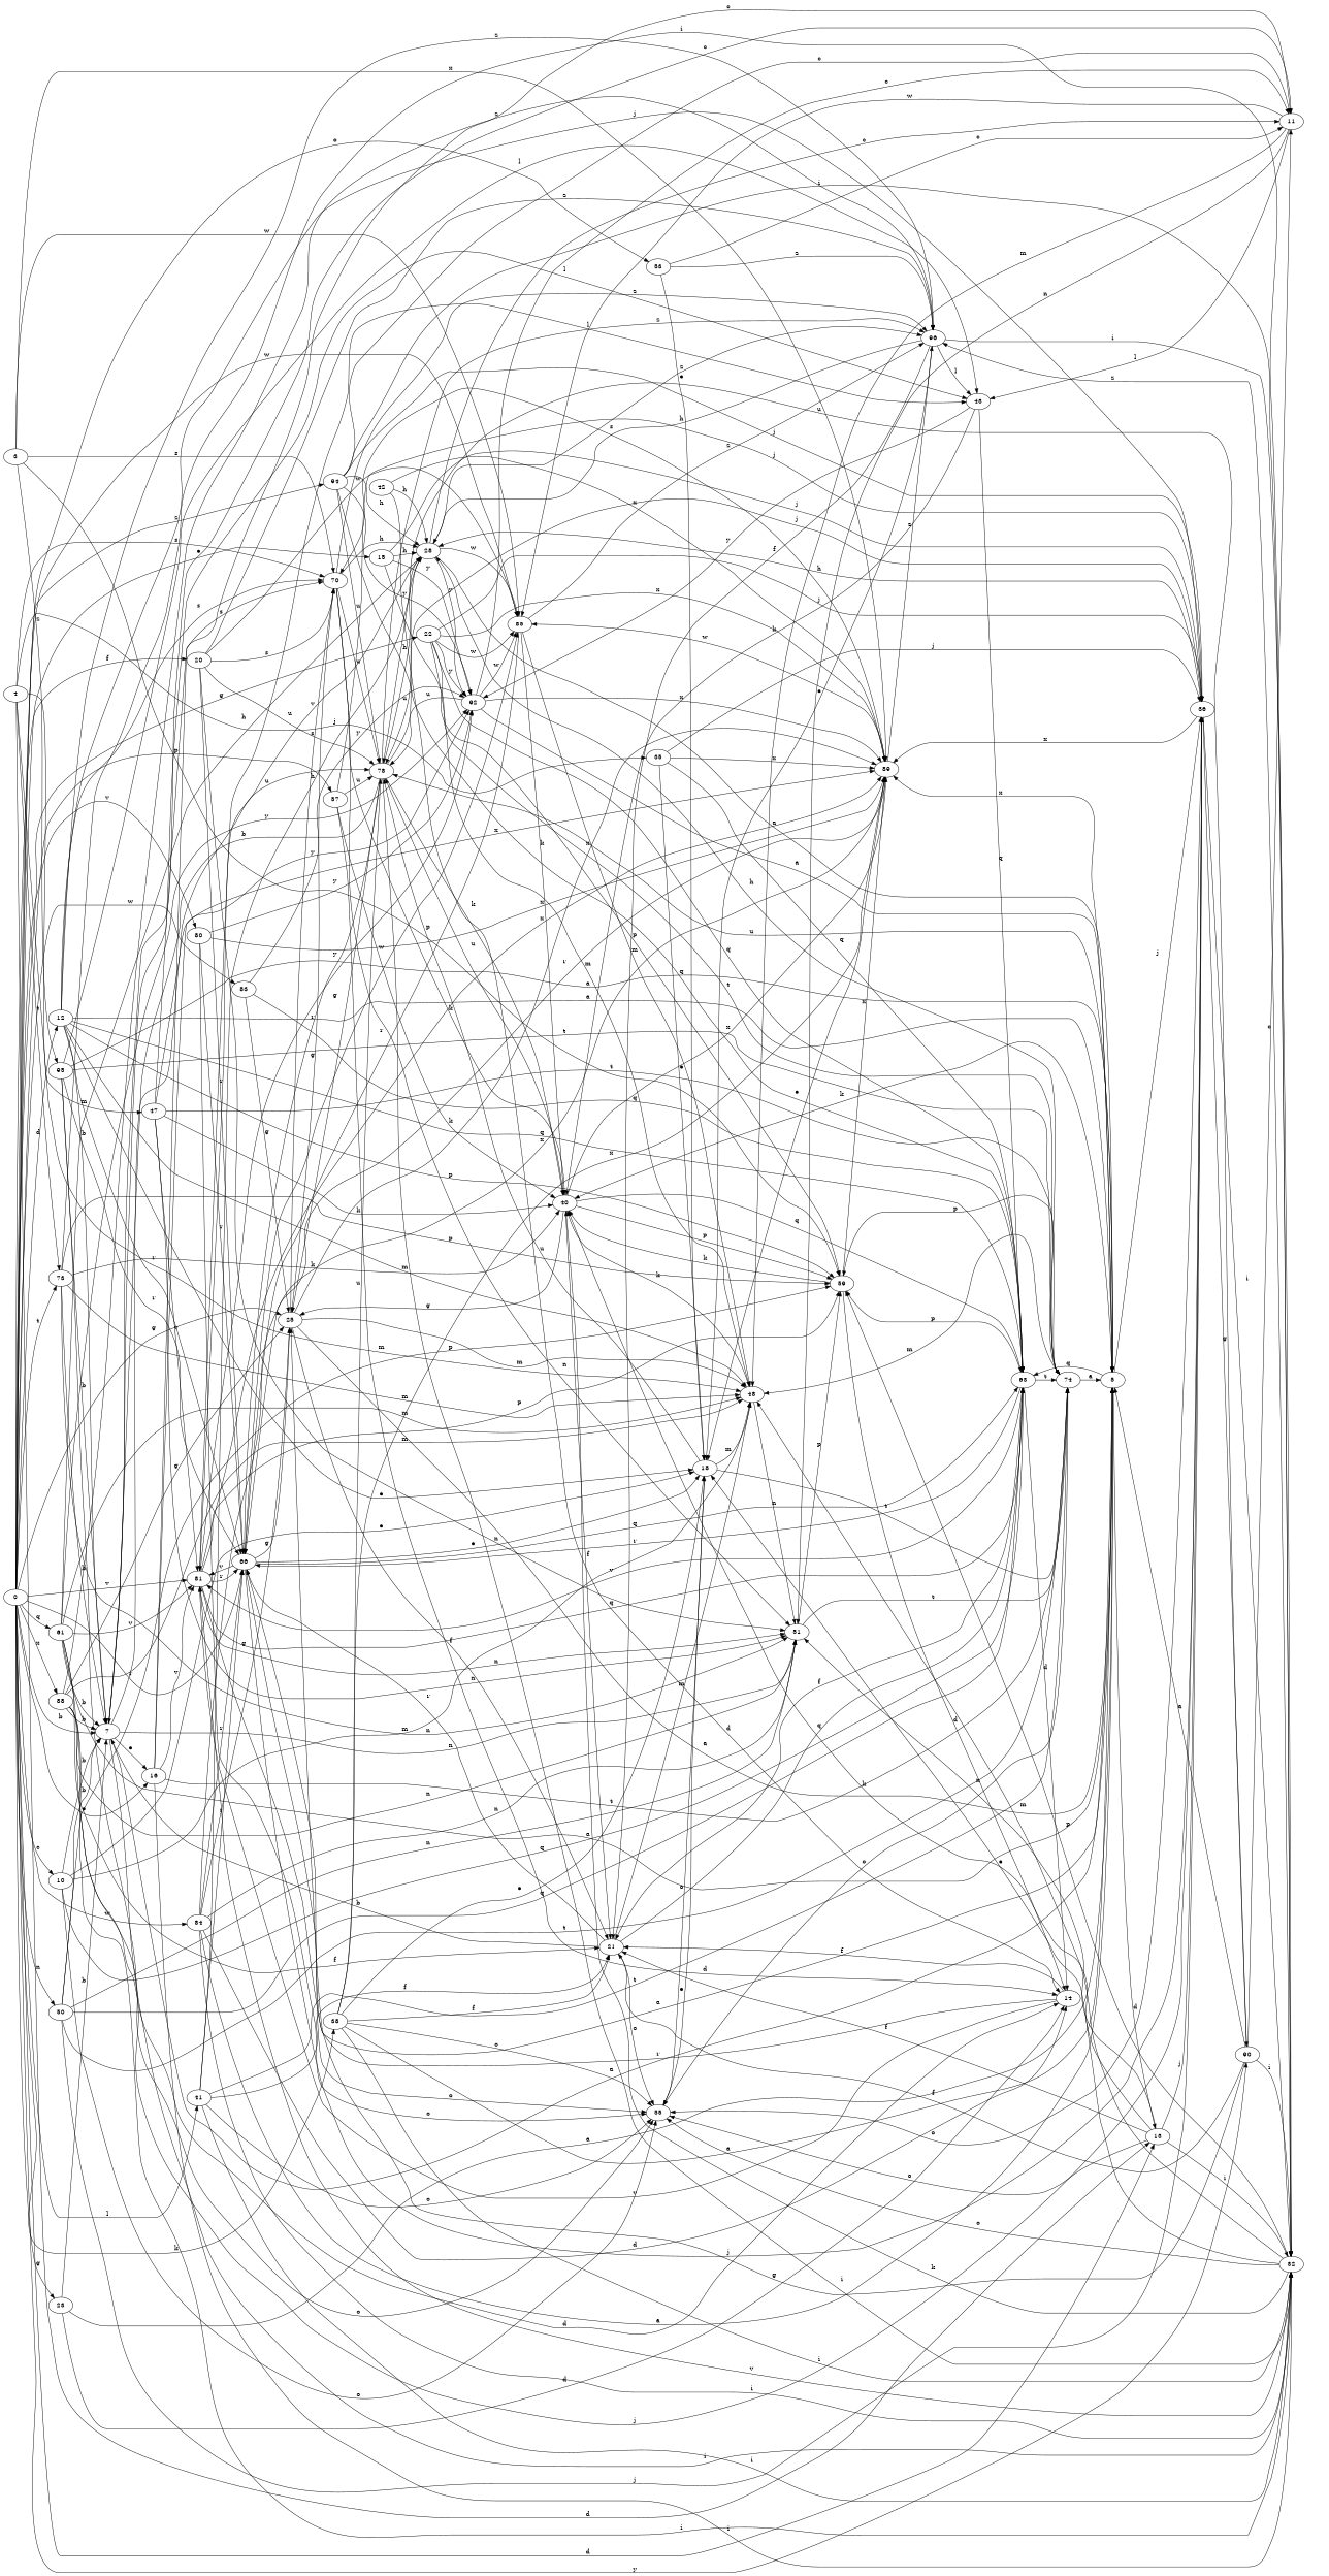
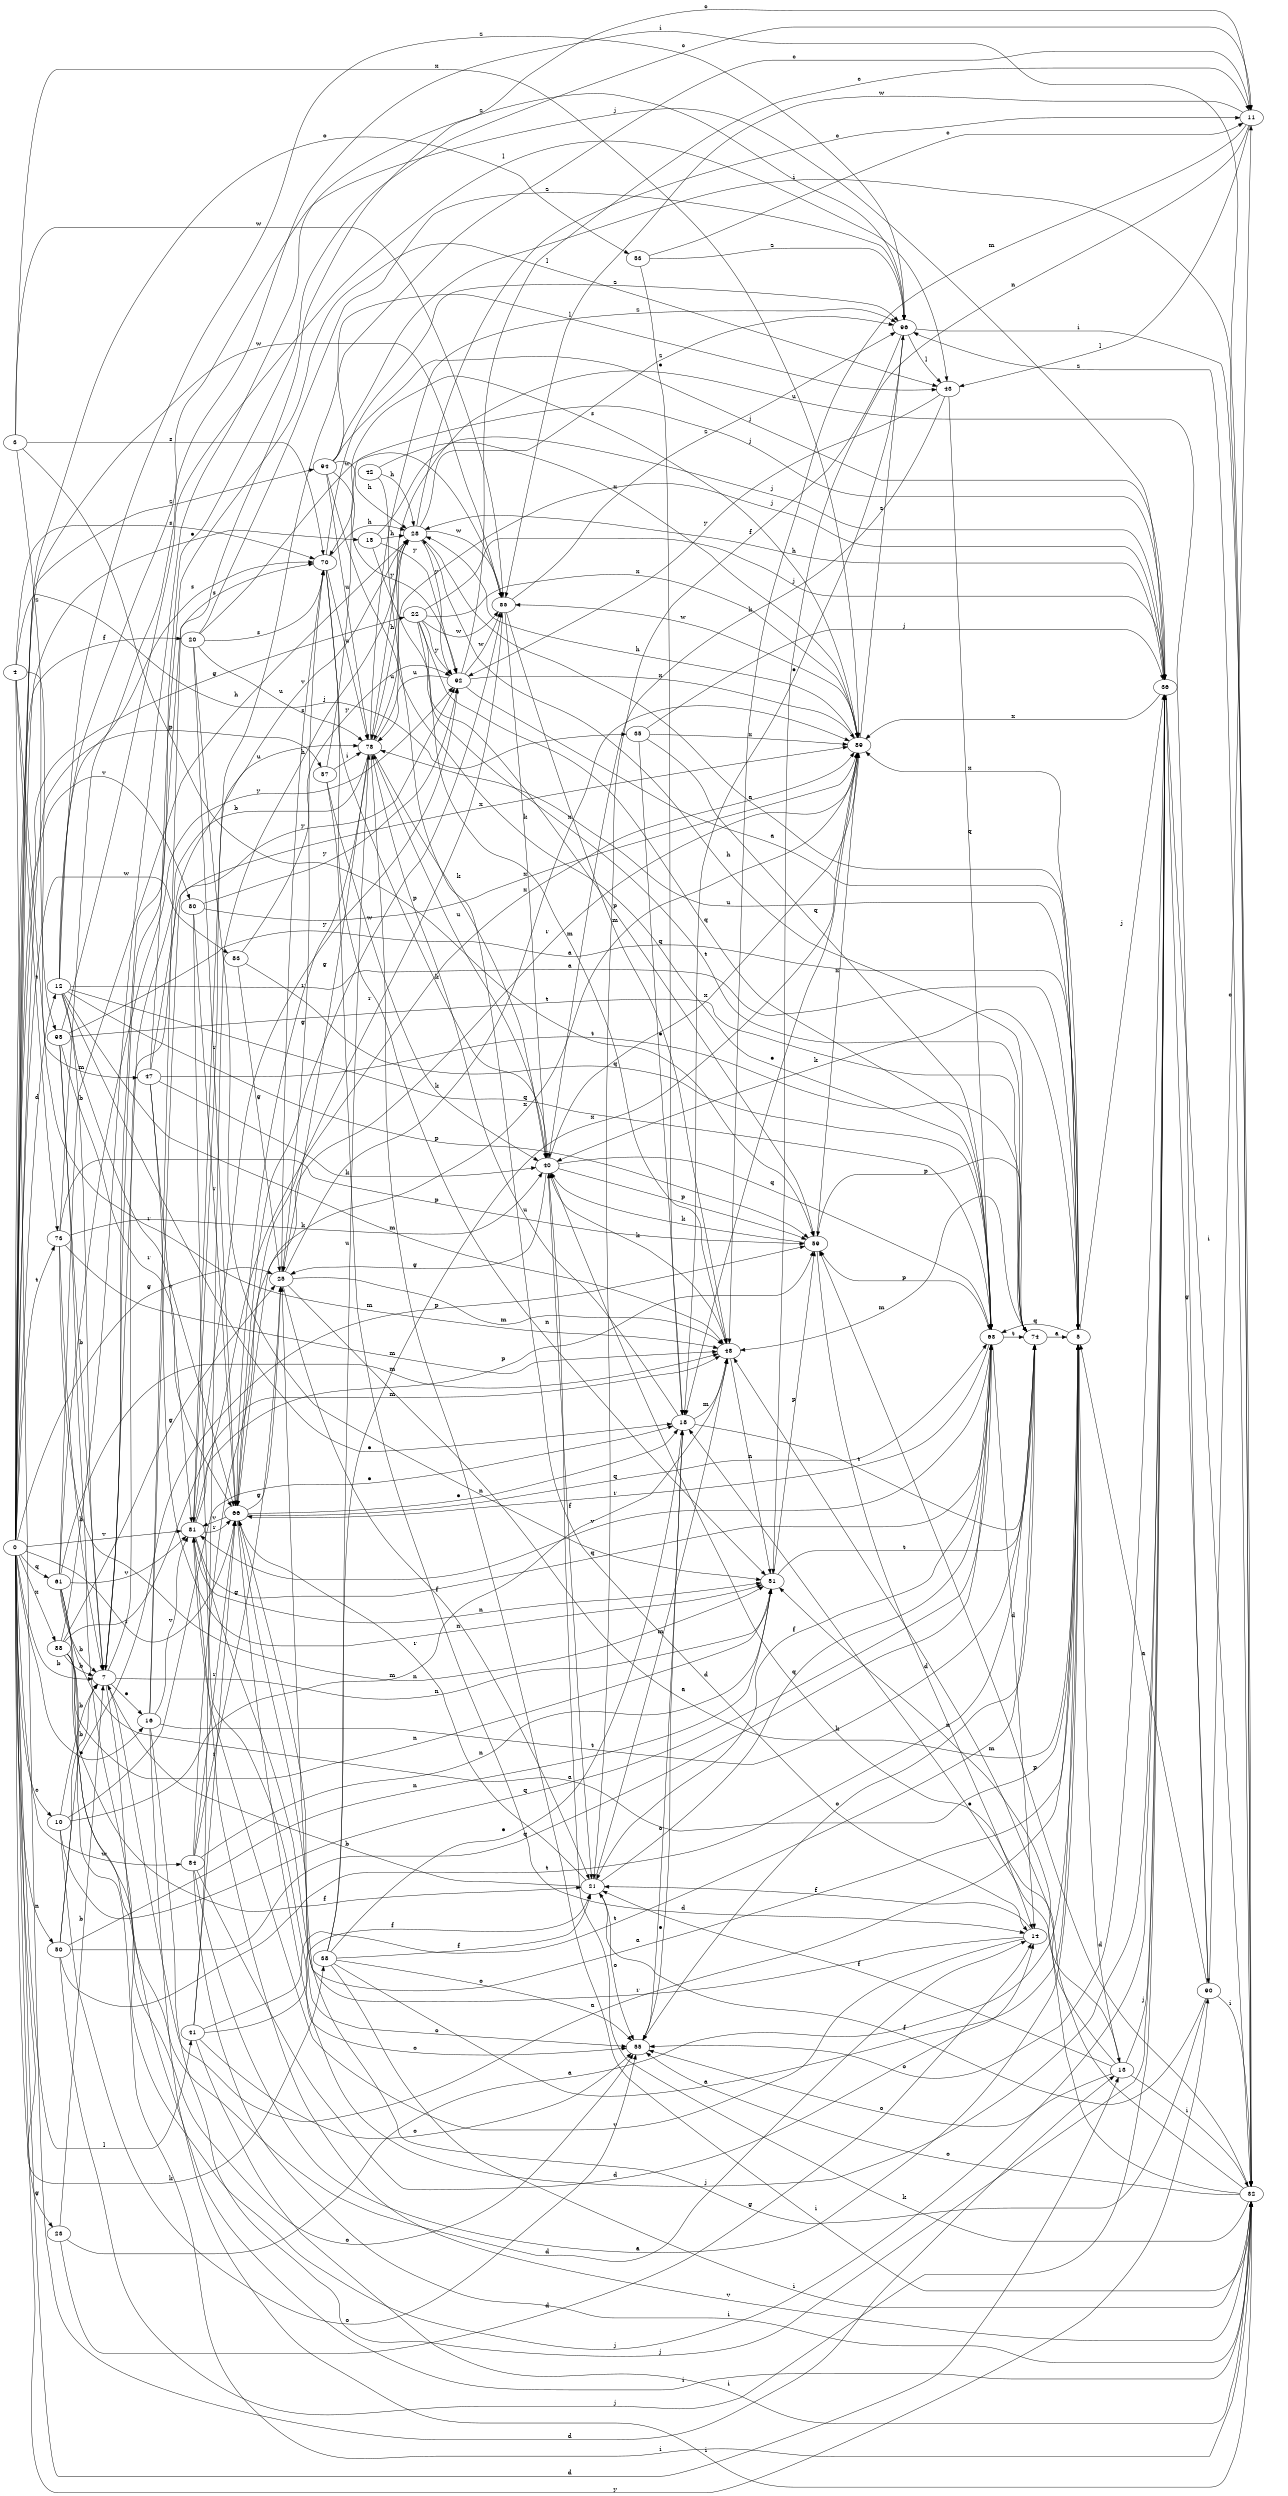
  strict digraph {
    rankdir=LR
    0
    7
    10
    12
    13
    15
    16
    20
    22
    23
    25
    38
    41
    50
    53
    57
    61
    66
    73
    80
    81
    83
    84
    85
    88
    90
    94
    70
    89
    5
    11
    32
    51
    48
    63
    18
    55
    59
    36
    96
    40
    21
    28
    74
    92
    78
    14
    42
    n49 [label=43]
    3
    95
    4
    35
    47
    0 -> 7 [label=b]
    0 -> 10 [label=c]
    0 -> 12 [label=d]
    0 -> 13 [label=d]
    0 -> 15 [label=e]
    0 -> 16 [label=e]
    0 -> 20 [label=f]
    0 -> 22 [label=g]
    0 -> 23 [label=g]
    0 -> 25 [label=g]
    0 -> 38 [label=k]
    0 -> 41 [label=l]
    0 -> 50 [label=n]
    0 -> 53 [label=o]
    0 -> 57 [label=p]
    0 -> 61 [label=q]
    0 -> 66 [label=r]
    0 -> 73 [label=t]
    0 -> 80 [label=v]
    0 -> 81 [label=v]
    0 -> 83 [label=w]
    0 -> 84 [label=w]
    0 -> 85 [label=w]
    0 -> 88 [label=x]
    0 -> 90 [label=y]
    0 -> 94 [label=z]
    7 -> 16 [label=e]
    7 -> 70 [label=s]
    7 -> 89 [label=x]
    7 -> 5 [label=a]
    7 -> 11 [label=c]
    7 -> 32 [label=i]
    7 -> 51 [label=n]
    10 -> 7 [label=b]
    10 -> 48 [label=m]
    10 -> 63 [label=q]
    10 -> 18 [label=e]
    10 -> 55 [label=o]
    12 -> 7 [label=b]
    12 -> 66 [label=r]
    12 -> 70 [label=s]
    12 -> 5 [label=a]
    12 -> 48 [label=m]
    12 -> 63 [label=q]
    12 -> 18 [label=e]
    12 -> 59 [label=p]
    12 -> 36 [label=j]
    12 -> 96 [label=z]
    13 -> 32 [label=i]
    13 -> 51 [label=n]
    13 -> 55 [label=o]
    13 -> 36 [label=j]
    13 -> 40 [label=k]
    13 -> 21 [label=f]
    15 -> 36 [label=j]
    15 -> 28 [label=h]
    15 -> 74 [label=t]
    15 -> 92 [label=y]
    16 -> 81 [label=v]
    16 -> 11 [label=c]
    16 -> 32 [label=i]
+   16 -> 36 [label=j]
    16 -> 74 [label=t]
    16 -> 92 [label=y]
    20 -> 66 [label=r]
    20 -> 85 [label=w]
    20 -> 70 [label=s]
    20 -> 51 [label=n]
    20 -> 96 [label=z]
    20 -> 78 [label=u]
    22 -> 85 [label=w]
    22 -> 89 [label=x]
    22 -> 48 [label=m]
    22 -> 63 [label=q]
    22 -> 59 [label=p]
    22 -> 36 [label=j]
    22 -> 92 [label=y]
    23 -> 7 [label=b]
    23 -> 5 [label=a]
    23 -> 14 [label=d]
    25 -> 70 [label=s]
    25 -> 89 [label=x]
    25 -> 5 [label=a]
    25 -> 48 [label=m]
    25 -> 21 [label=f]
    38 -> 89 [label=x]
    38 -> 5 [label=a]
    38 -> 32 [label=i]
    38 -> 18 [label=e]
    38 -> 55 [label=o]
    38 -> 21 [label=f]
    38 -> 78 [label=u]
    41 -> 66 [label=r]
    41 -> 32 [label=i]
    41 -> 55 [label=o]
    41 -> 21 [label=f]
    41 -> 28 [label=h]
    41 -> 74 [label=t]
    50 -> 7 [label=b]
    50 -> 51 [label=n]
    50 -> 63 [label=q]
    50 -> 59 [label=p]
    50 -> 36 [label=j]
    50 -> 74 [label=t]
    53 -> 11 [label=c]
    53 -> 18 [label=e]
    53 -> 96 [label=z]
    57 -> 36 [label=j]
    57 -> 40 [label=k]
-   57 -> 78 [label=u]
+   57 -> 78 [label=i]
    57 -> 14 [label=d]
    61 -> 7 [label=b]
    61 -> 81 [label=v]
    61 -> 5 [label=a]
    61 -> 48 [label=m]
    61 -> 36 [label=j]
    61 -> 21 [label=f]
    61 -> 28 [label=h]
    61 -> 92 [label=y]
    66 -> 25 [label=g]
    66 -> 81 [label=v]
    66 -> 85 [label=w]
    66 -> 63 [label=q]
    66 -> 18 [label=e]
    66 -> 55 [label=o]
    66 -> 36 [label=j]
    73 -> 7 [label=b]
    73 -> 32 [label=i]
    73 -> 51 [label=n]
    73 -> 48 [label=m]
    73 -> 59 [label=p]
    73 -> 40 [label=k]
    80 -> 66 [label=r]
    80 -> 89 [label=x]
    80 -> 55 [label=o]
    80 -> 92 [label=y]
    81 -> 66 [label=r]
    81 -> 89 [label=x]
    81 -> 5 [label=a]
    81 -> 51 [label=n]
    81 -> 63 [label=q]
    81 -> 59 [label=p]
    81 -> 92 [label=y]
    81 -> n49 [label=l]
    83 -> 25 [label=g]
    83 -> 63 [label=q]
    83 -> 92 [label=y]
    84 -> 25 [label=g]
    84 -> 66 [label=r]
    84 -> 89 [label=x]
    84 -> 5 [label=a]
    84 -> 32 [label=i]
    84 -> 51 [label=n]
    84 -> 14 [label=d]
    85 -> 66 [label=r]
    85 -> 48 [label=m]
    85 -> 96 [label=z]
    85 -> 40 [label=k]
    88 -> 7 [label=b]
    88 -> 25 [label=g]
    88 -> 32 [label=i]
    88 -> 51 [label=n]
    88 -> 48 [label=m]
    88 -> 55 [label=o]
    88 -> 96 [label=z]
    90 -> 25 [label=g]
    90 -> 5 [label=a]
    90 -> 11 [label=c]
    90 -> 32 [label=i]
    90 -> 21 [label=f]
    90 -> 78 [label=u]
    94 -> 11 [label=c]
    94 -> 32 [label=i]
    94 -> 63 [label=q]
    94 -> 36 [label=j]
    94 -> 28 [label=h]
    94 -> 92 [label=y]
    94 -> 78 [label=u]
    70 -> 25 [label=g]
    70 -> 51 [label=n]
    70 -> 96 [label=z]
    70 -> 40 [label=k]
    70 -> 28 [label=h]
    70 -> 78 [label=u]
    89 -> 66 [label=r]
    89 -> 85 [label=w]
    89 -> 70 [label=s]
    89 -> 18 [label=e]
    89 -> 96 [label=z]
    5 -> 13 [label=d]
    5 -> 89 [label=x]
    5 -> 63 [label=q]
    5 -> 36 [label=j]
    5 -> 40 [label=k]
    5 -> 78 [label=u]
    11 -> 85 [label=w]
    11 -> 51 [label=n]
    11 -> 48 [label=m]
    11 -> n49 [label=l]
    32 -> 81 [label=v]
    32 -> 48 [label=m]
    32 -> 18 [label=e]
    32 -> 55 [label=o]
    32 -> 59 [label=p]
    32 -> 96 [label=z]
    32 -> 40 [label=k]
    51 -> 59 [label=p]
    51 -> 74 [label=t]
    48 -> 51 [label=n]
    48 -> 40 [label=k]
    63 -> 66 [label=r]
    63 -> 81 [label=v]
    63 -> 59 [label=p]
    63 -> 21 [label=f]
    63 -> 74 [label=t]
    63 -> 14 [label=d]
    18 -> 48 [label=m]
    18 -> 55 [label=o]
    18 -> 74 [label=t]
    18 -> 78 [label=u]
    55 -> 18 [label=e]
    59 -> 89 [label=x]
    59 -> 40 [label=k]
    59 -> 14 [label=d]
    36 -> 90 [label=g]
    36 -> 89 [label=x]
    36 -> 32 [label=i]
    36 -> 55 [label=o]
    36 -> 28 [label=h]
    96 -> 32 [label=i]
    96 -> 18 [label=e]
    96 -> 21 [label=f]
-   96 -> 28 [label=h]
+   89 -> 28 [label=h]
    96 -> n49 [label=l]
    40 -> 25 [label=g]
    40 -> 89 [label=x]
    40 -> 63 [label=q]
    40 -> 59 [label=p]
    40 -> 21 [label=f]
    40 -> 78 [label=u]
    21 -> 7 [label=b]
    21 -> 66 [label=r]
    21 -> 48 [label=m]
    21 -> 63 [label=q]
    21 -> 55 [label=o]
    28 -> 81 [label=v]
    28 -> 85 [label=w]
    28 -> 5 [label=a]
    28 -> 11 [label=c]
    28 -> 96 [label=z]
    28 -> 92 [label=y]
    28 -> 78 [label=u]
    74 -> 5 [label=a]
    74 -> 48 [label=m]
    74 -> 55 [label=o]
    74 -> 59 [label=p]
    74 -> 28 [label=h]
    92 -> 85 [label=w]
    92 -> 89 [label=x]
    92 -> 5 [label=a]
    92 -> 11 [label=c]
    92 -> 78 [label=u]
    78 -> 7 [label=b]
    78 -> 25 [label=g]
    78 -> 66 [label=r]
    78 -> 32 [label=i]
    78 -> 36 [label=j]
    78 -> 96 [label=z]
    78 -> 40 [label=k]
    78 -> 28 [label=h]
    14 -> 66 [label=r]
    14 -> 81 [label=v]
    14 -> 21 [label=f]
    42 -> 89 [label=x]
    42 -> 28 [label=h]
    42 -> 14 [label=d]
    n49 -> 63 [label=q]
    n49 -> 40 [label=k]
    n49 -> 92 [label=y]
    3 -> 85 [label=w]
    3 -> 70 [label=s]
    3 -> 89 [label=x]
    3 -> 59 [label=p]
    3 -> 95 [label=z]
    95 -> 7 [label=b]
    95 -> 66 [label=r]
    95 -> 5 [label=a]
    95 -> 74 [label=t]
    95 -> 14 [label=d]
    95 -> n49 [label=l]
    4 -> 13 [label=d]
    4 -> 73 [label=t]
    4 -> 70 [label=s]
    4 -> 48 [label=m]
    4 -> 35 [label=j]
    4 -> 47 [label=m]
    35 -> 89 [label=x]
    35 -> 63 [label=q]
    35 -> 18 [label=e]
    35 -> 36 [label=j]
    47 -> 81 [label=v]
    47 -> 51 [label=n]
    47 -> 40 [label=k]
    47 -> 74 [label=t]
    47 -> 78 [label=u]
    47 -> n49 [label=l]
  }
